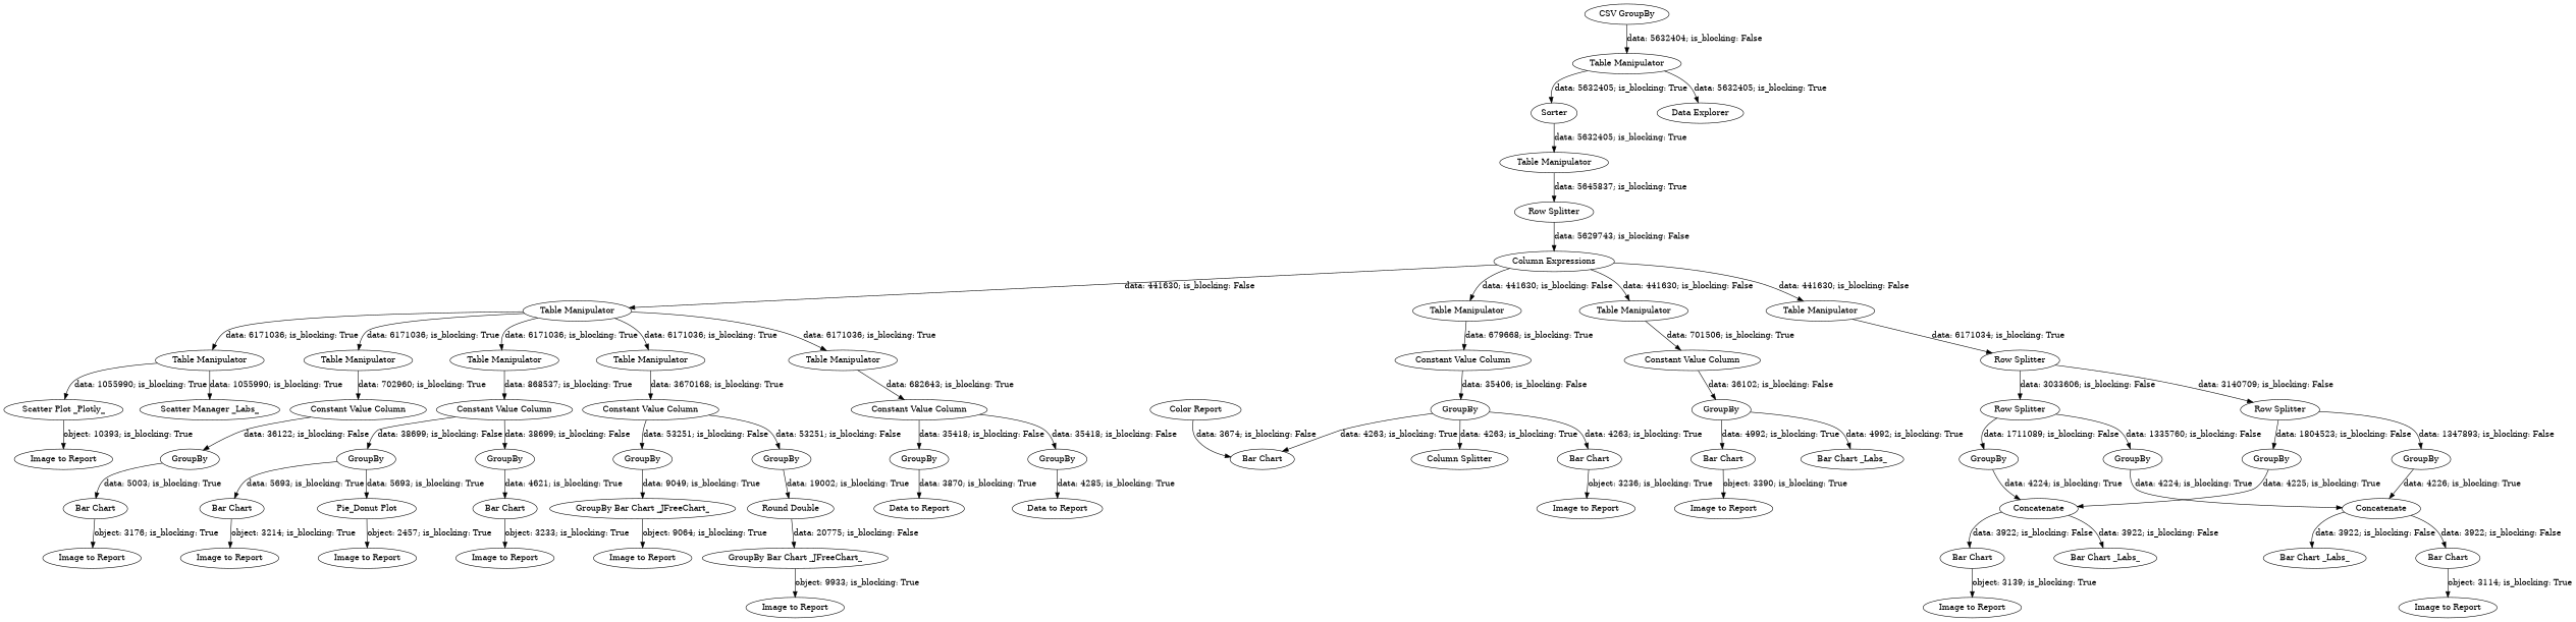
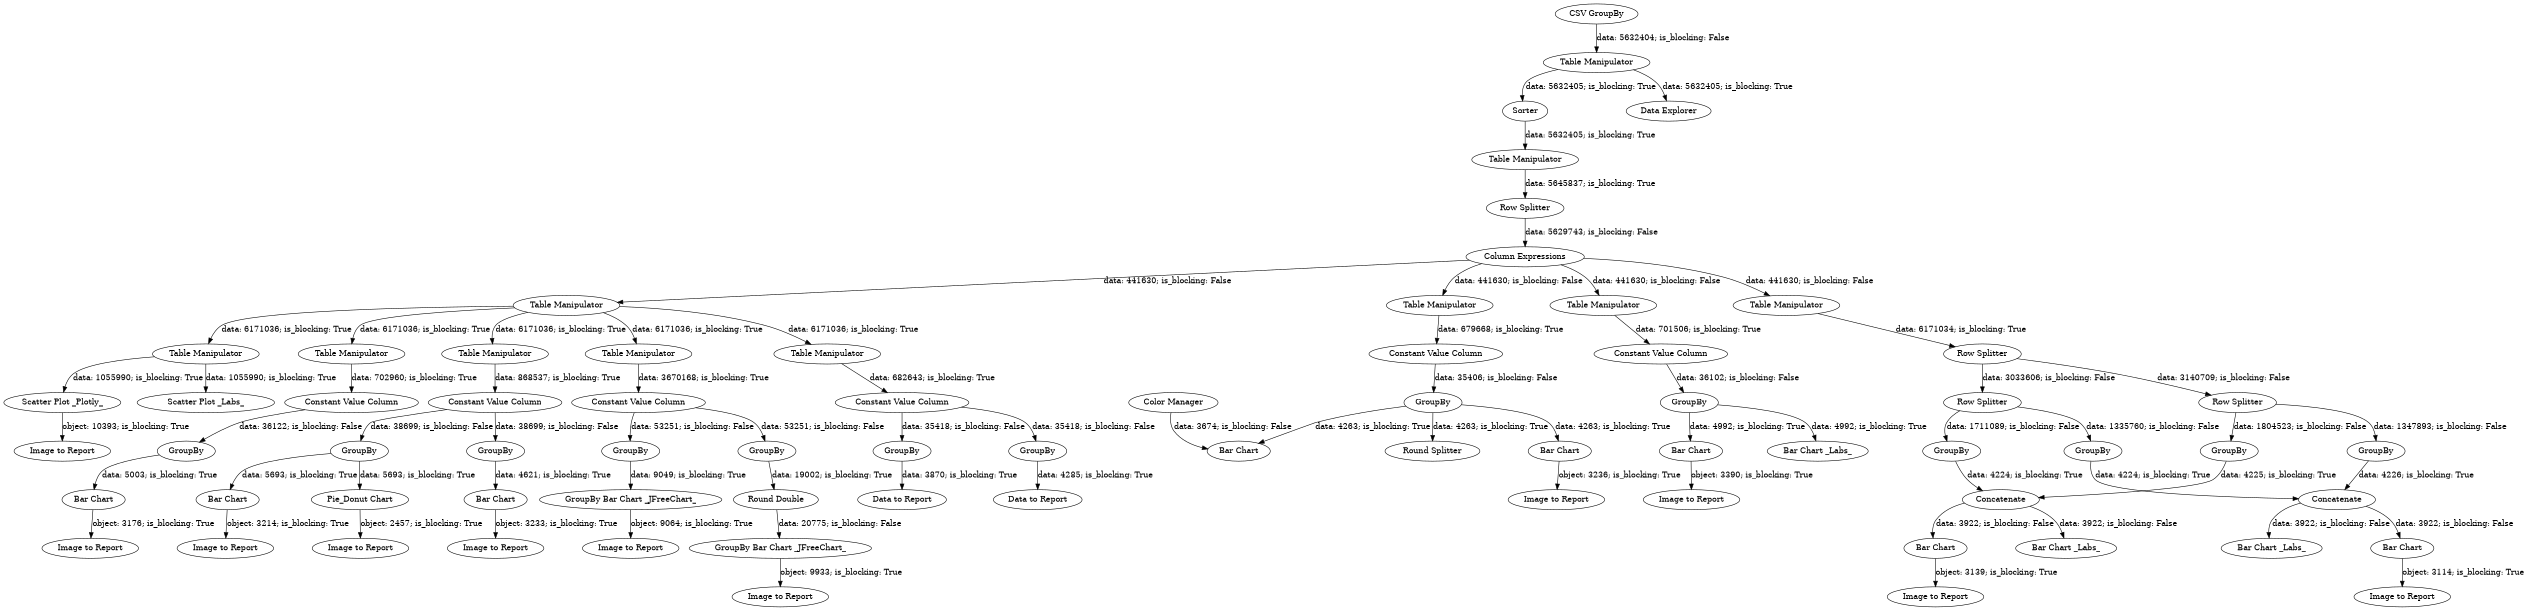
  digraph {
    rankdir=TB
    n1 [label="Bar Chart"]
    n2 [label="Image to Report"]
    n3 [label="Row Splitter"]
    n4 [label="Row Splitter"]
    n5 [label="Row Splitter"]
    n6 [label=GroupBy]
    n7 [label=GroupBy]
    n8 [label=GroupBy]
    n9 [label=GroupBy]
    n10 [label="Image to Report"]
    n11 [label="Table Manipulator"]
    n12 [label="Constant Value Column"]
    n13 [label=GroupBy]
    n14 [label=GroupBy]
    n15 [label="Image to Report"]
    n16 [label="Scatter Plot _Plotly_"]
    n17 [label="Image to Report"]
-   n18 [label="Pie_Donut Plot"]
+   n18 [label="Pie_Donut Chart"]
    n19 [label="Bar Chart"]
    n20 [label="Bar Chart"]
    n21 [label="Constant Value Column"]
    n22 [label=GroupBy]
    n23 [label="Data Explorer"]
    n24 [label=Concatenate]
    n25 [label="Bar Chart"]
    n26 [label="Bar Chart _Labs_"]
    n27 [label=GroupBy]
    n28 [label="Bar Chart"]
-   n29 [label="Column Splitter"]
+   n29 [label="Round Splitter"]
    n30 [label="Bar Chart"]
    n31 [label="Image to Report"]
    n32 [label="Image to Report"]
    n33 [label="CSV GroupBy"]
    n34 [label="Table Manipulator"]
    n35 [label=Sorter]
    n36 [label=Concatenate]
    n37 [label="Table Manipulator"]
    n38 [label="Constant Value Column"]
    n39 [label="Bar Chart _Labs_"]
    n40 [label="Bar Chart"]
    n41 [label="Table Manipulator"]
    n42 [label="Constant Value Column"]
    n43 [label=GroupBy]
    n44 [label="Table Manipulator"]
    n45 [label="Row Splitter"]
    n46 [label="Column Expressions"]
    n47 [label="Image to Report"]
    n48 [label="GroupBy Bar Chart _JFreeChart_"]
    n49 [label="Round Double"]
    n50 [label="Image to Report"]
-   n51 [label="Color Report"]
+   n51 [label="Color Manager"]
    n52 [label="Table Manipulator"]
    n53 [label="Constant Value Column"]
    n54 [label=GroupBy]
    n55 [label=GroupBy]
    n56 [label="Image to Report"]
    n57 [label="Table Manipulator"]
    n58 [label="GroupBy Bar Chart _JFreeChart_"]
    n59 [label="Image to Report"]
    n60 [label=GroupBy]
    n61 [label="Data to Report"]
    n62 [label="Bar Chart"]
    n63 [label="Bar Chart _Labs_"]
    n64 [label="Image to Report"]
-   n65 [label="Scatter Manager _Labs_"]
+   n65 [label="Scatter Plot _Labs_"]
    n66 [label="Table Manipulator"]
    n67 [label="Constant Value Column"]
    n68 [label=GroupBy]
    n69 [label="Table Manipulator"]
    n70 [label="Data to Report"]
    n71 [label="Table Manipulator"]
    n72 [label="Table Manipulator"]
    n1 -> n2 [label="object: 3176; is_blocking: True"]
    n3 -> n4 [label="data: 3140709; is_blocking: False"]
    n3 -> n5 [label="data: 3033606; is_blocking: False"]
    n4 -> n6 [label="data: 1804523; is_blocking: False"]
    n4 -> n7 [label="data: 1347893; is_blocking: False"]
    n5 -> n8 [label="data: 1711089; is_blocking: False"]
    n5 -> n9 [label="data: 1335760; is_blocking: False"]
    n6 -> n24 [label="data: 4225; is_blocking: True"]
    n7 -> n36 [label="data: 4226; is_blocking: True"]
    n8 -> n24 [label="data: 4224; is_blocking: True"]
    n9 -> n36 [label="data: 4224; is_blocking: True"]
    n11 -> n12 [label="data: 868537; is_blocking: True"]
    n12 -> n13 [label="data: 38699; is_blocking: False"]
    n12 -> n14 [label="data: 38699; is_blocking: False"]
    n13 -> n18 [label="data: 5693; is_blocking: True"]
    n13 -> n19 [label="data: 5693; is_blocking: True"]
    n14 -> n20 [label="data: 4621; is_blocking: True"]
    n16 -> n17 [label="object: 10393; is_blocking: True"]
    n18 -> n31 [label="object: 2457; is_blocking: True"]
    n19 -> n32 [label="object: 3214; is_blocking: True"]
    n20 -> n50 [label="object: 3233; is_blocking: True"]
    n21 -> n22 [label="data: 36122; is_blocking: False"]
    n22 -> n1 [label="data: 5003; is_blocking: True"]
    n24 -> n25 [label="data: 3922; is_blocking: False"]
    n24 -> n26 [label="data: 3922; is_blocking: False"]
    n25 -> n47 [label="object: 3139; is_blocking: True"]
    n27 -> n28 [label="data: 4263; is_blocking: True"]
    n27 -> n29 [label="data: 4263; is_blocking: True"]
    n27 -> n30 [label="data: 4263; is_blocking: True"]
    n30 -> n10 [label="object: 3236; is_blocking: True"]
    n33 -> n34 [label="data: 5632404; is_blocking: False"]
    n34 -> n23 [label="data: 5632405; is_blocking: True"]
    n34 -> n35 [label="data: 5632405; is_blocking: True"]
    n35 -> n44 [label="data: 5632405; is_blocking: True"]
    n36 -> n39 [label="data: 3922; is_blocking: False"]
    n36 -> n40 [label="data: 3922; is_blocking: False"]
    n37 -> n38 [label="data: 679668; is_blocking: True"]
    n38 -> n27 [label="data: 35406; is_blocking: False"]
    n40 -> n56 [label="object: 3114; is_blocking: True"]
    n41 -> n42 [label="data: 701506; is_blocking: True"]
    n42 -> n43 [label="data: 36102; is_blocking: False"]
    n43 -> n62 [label="data: 4992; is_blocking: True"]
    n43 -> n63 [label="data: 4992; is_blocking: True"]
    n44 -> n45 [label="data: 5645837; is_blocking: True"]
    n45 -> n46 [label="data: 5629743; is_blocking: False"]
    n46 -> n37 [label="data: 441630; is_blocking: False"]
    n46 -> n41 [label="data: 441630; is_blocking: False"]
    n46 -> n57 [label="data: 441630; is_blocking: False"]
    n46 -> n72 [label="data: 441630; is_blocking: False"]
    n48 -> n15 [label="object: 9933; is_blocking: True"]
    n49 -> n48 [label="data: 20775; is_blocking: False"]
    n51 -> n28 [label="data: 3674; is_blocking: False"]
    n52 -> n53 [label="data: 3670168; is_blocking: True"]
    n53 -> n54 [label="data: 53251; is_blocking: False"]
    n53 -> n55 [label="data: 53251; is_blocking: False"]
    n54 -> n58 [label="data: 9049; is_blocking: True"]
    n55 -> n49 [label="data: 19002; is_blocking: True"]
    n57 -> n3 [label="data: 6171034; is_blocking: True"]
    n58 -> n59 [label="object: 9064; is_blocking: True"]
    n60 -> n61 [label="data: 4285; is_blocking: True"]
    n62 -> n64 [label="object: 3390; is_blocking: True"]
    n66 -> n67 [label="data: 682643; is_blocking: True"]
    n67 -> n60 [label="data: 35418; is_blocking: False"]
    n67 -> n68 [label="data: 35418; is_blocking: False"]
    n68 -> n70 [label="data: 3870; is_blocking: True"]
    n69 -> n21 [label="data: 702960; is_blocking: True"]
    n71 -> n16 [label="data: 1055990; is_blocking: True"]
    n71 -> n65 [label="data: 1055990; is_blocking: True"]
    n72 -> n11 [label="data: 6171036; is_blocking: True"]
    n72 -> n52 [label="data: 6171036; is_blocking: True"]
    n72 -> n66 [label="data: 6171036; is_blocking: True"]
    n72 -> n69 [label="data: 6171036; is_blocking: True"]
    n72 -> n71 [label="data: 6171036; is_blocking: True"]
  }
